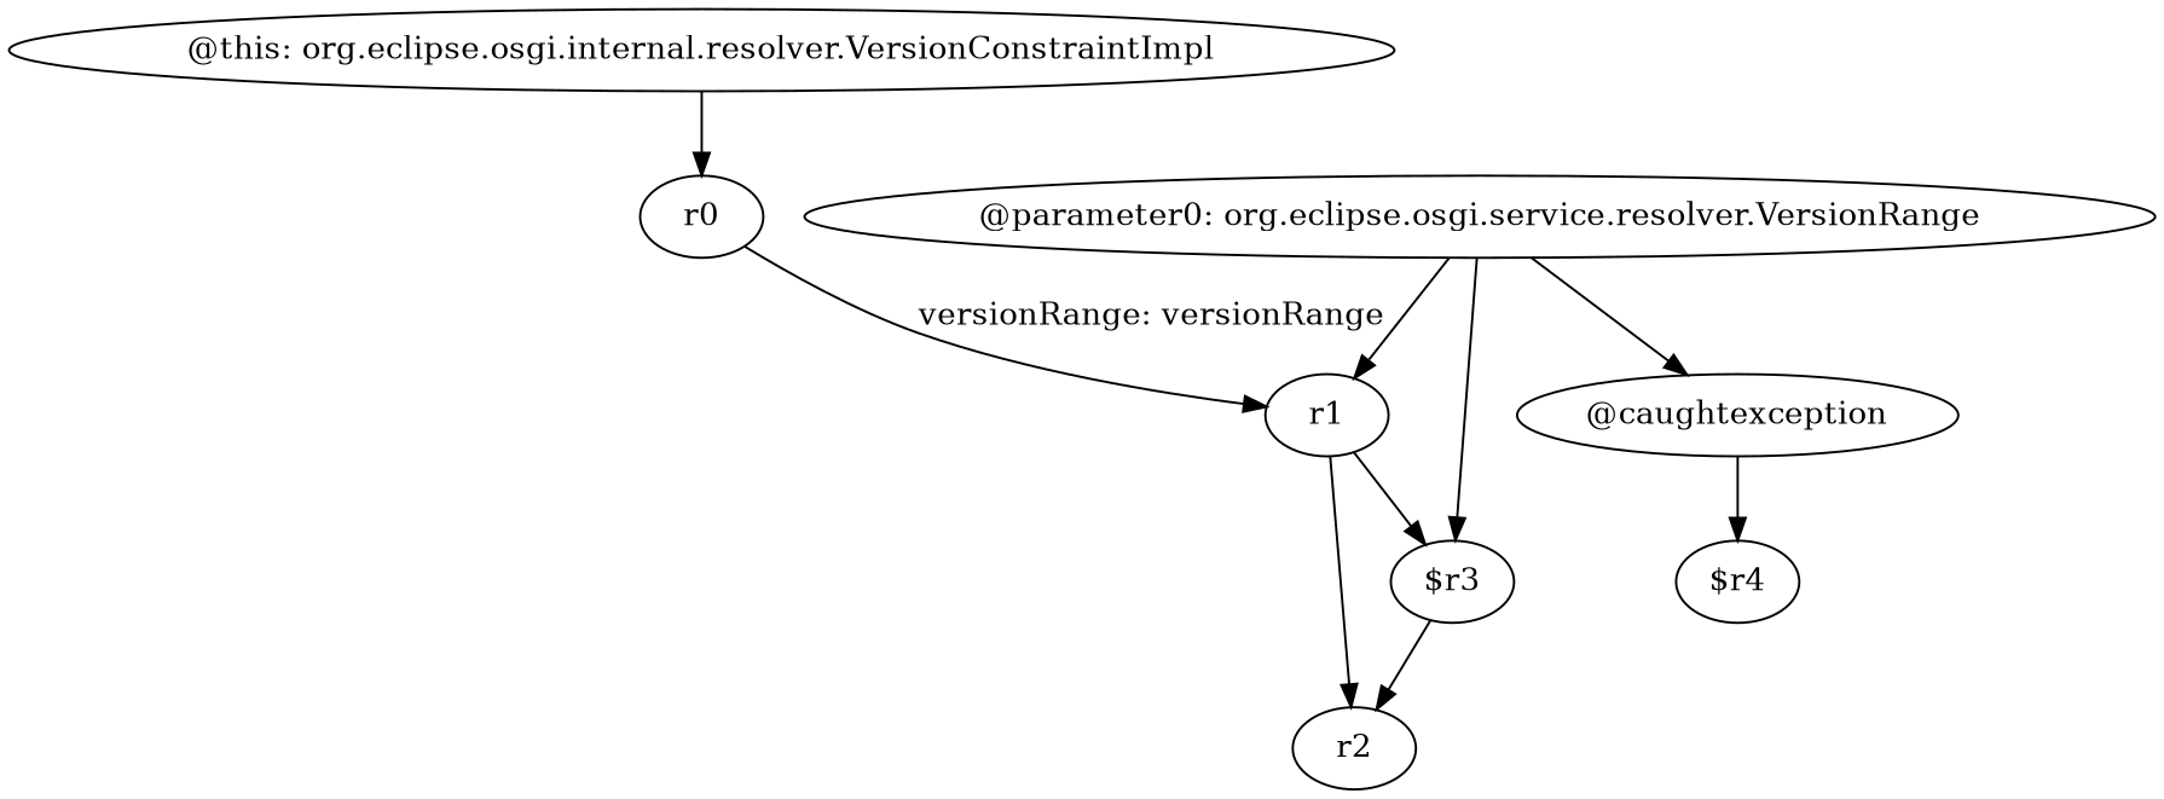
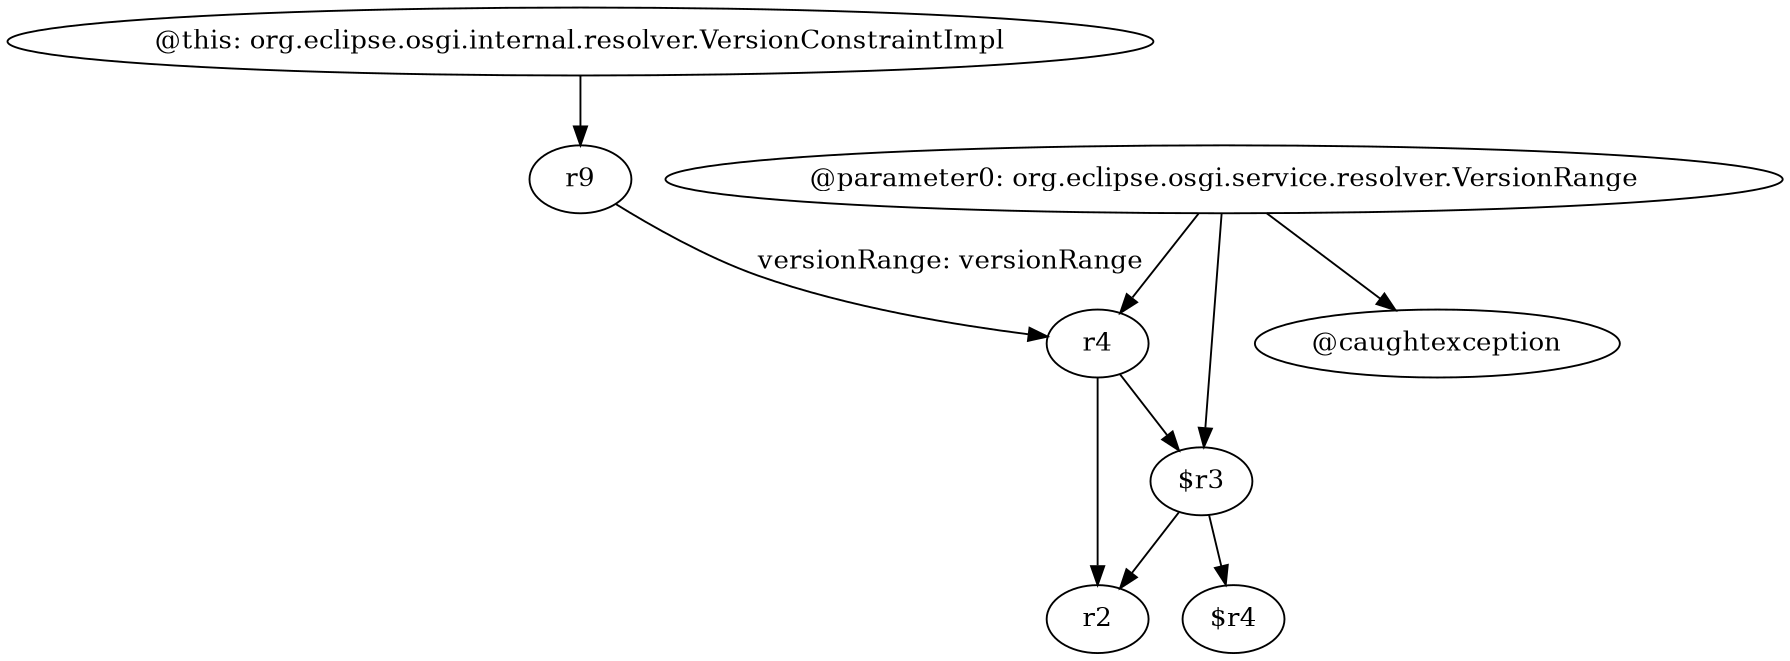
  digraph {
    n1 [label="@this: org.eclipse.osgi.internal.resolver.VersionConstraintImpl"]
-   n2 [label=r0]
-   n3 [label=r1]
+   n2 [label=r9]
+   n3 [label=r4]
    n4 [label="$r3"]
    n5 [label=r2]
    n6 [label="@parameter0: org.eclipse.osgi.service.resolver.VersionRange"]
    n7 [label="@caughtexception"]
    n8 [label="$r4"]
    n1 -> n2
    n2 -> n3 [label="versionRange: versionRange"]
    n3 -> n4
    n3 -> n5
    n4 -> n5
    n6 -> n3
    n6 -> n4
    n6 -> n7
-   n7 -> n8
+   n4 -> n8
  }
